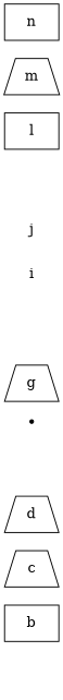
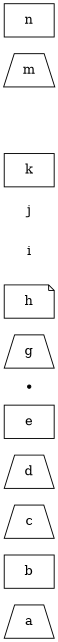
  graph {
    rankdir=LR
    node [shape=trapezium]
+   n1 [label=a]
    n2 [label=b shape=box]
    n3 [label=c]
    n4 [label=d]
+   n5 [label=e shape=box]
    n6 [label=f shape=point]
    n7 [label=g]
+   n8 [label=h shape=note]
    n9 [label=i shape=plaintext]
    n10 [label=j shape=plain]
-   n12 [label=l shape=box]
+   n11 [label=k shape=box]
    n13 [label=m]
    n14 [label=n shape=box]
  }
